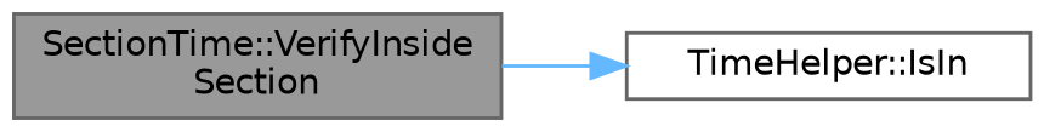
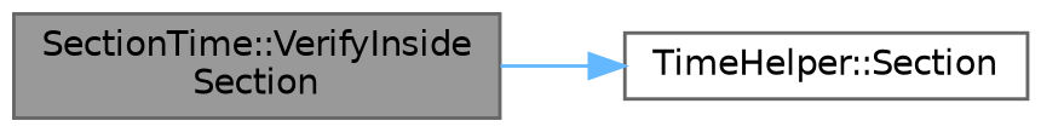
  digraph {
    rankdir=LR
    node [fontname=Helvetica fontsize=10 shape=box style=filled]
    n1 [color=gray40 fillcolor=grey60 fontcolor=black height=0.2 label="SectionTime::VerifyInside\lSection" width=0.4]
-   n2 [color=grey40 fillcolor=white height=0.2 label="TimeHelper::IsIn" width=0.4]
+   n2 [color=grey40 fillcolor=white height=0.2 label="TimeHelper::Section" width=0.4]
    n1 -> n2 [color=steelblue1 fontname=Helvetica fontsize=10 labelfontname=Helvetica labelfontsize=10 style=solid]
  }
